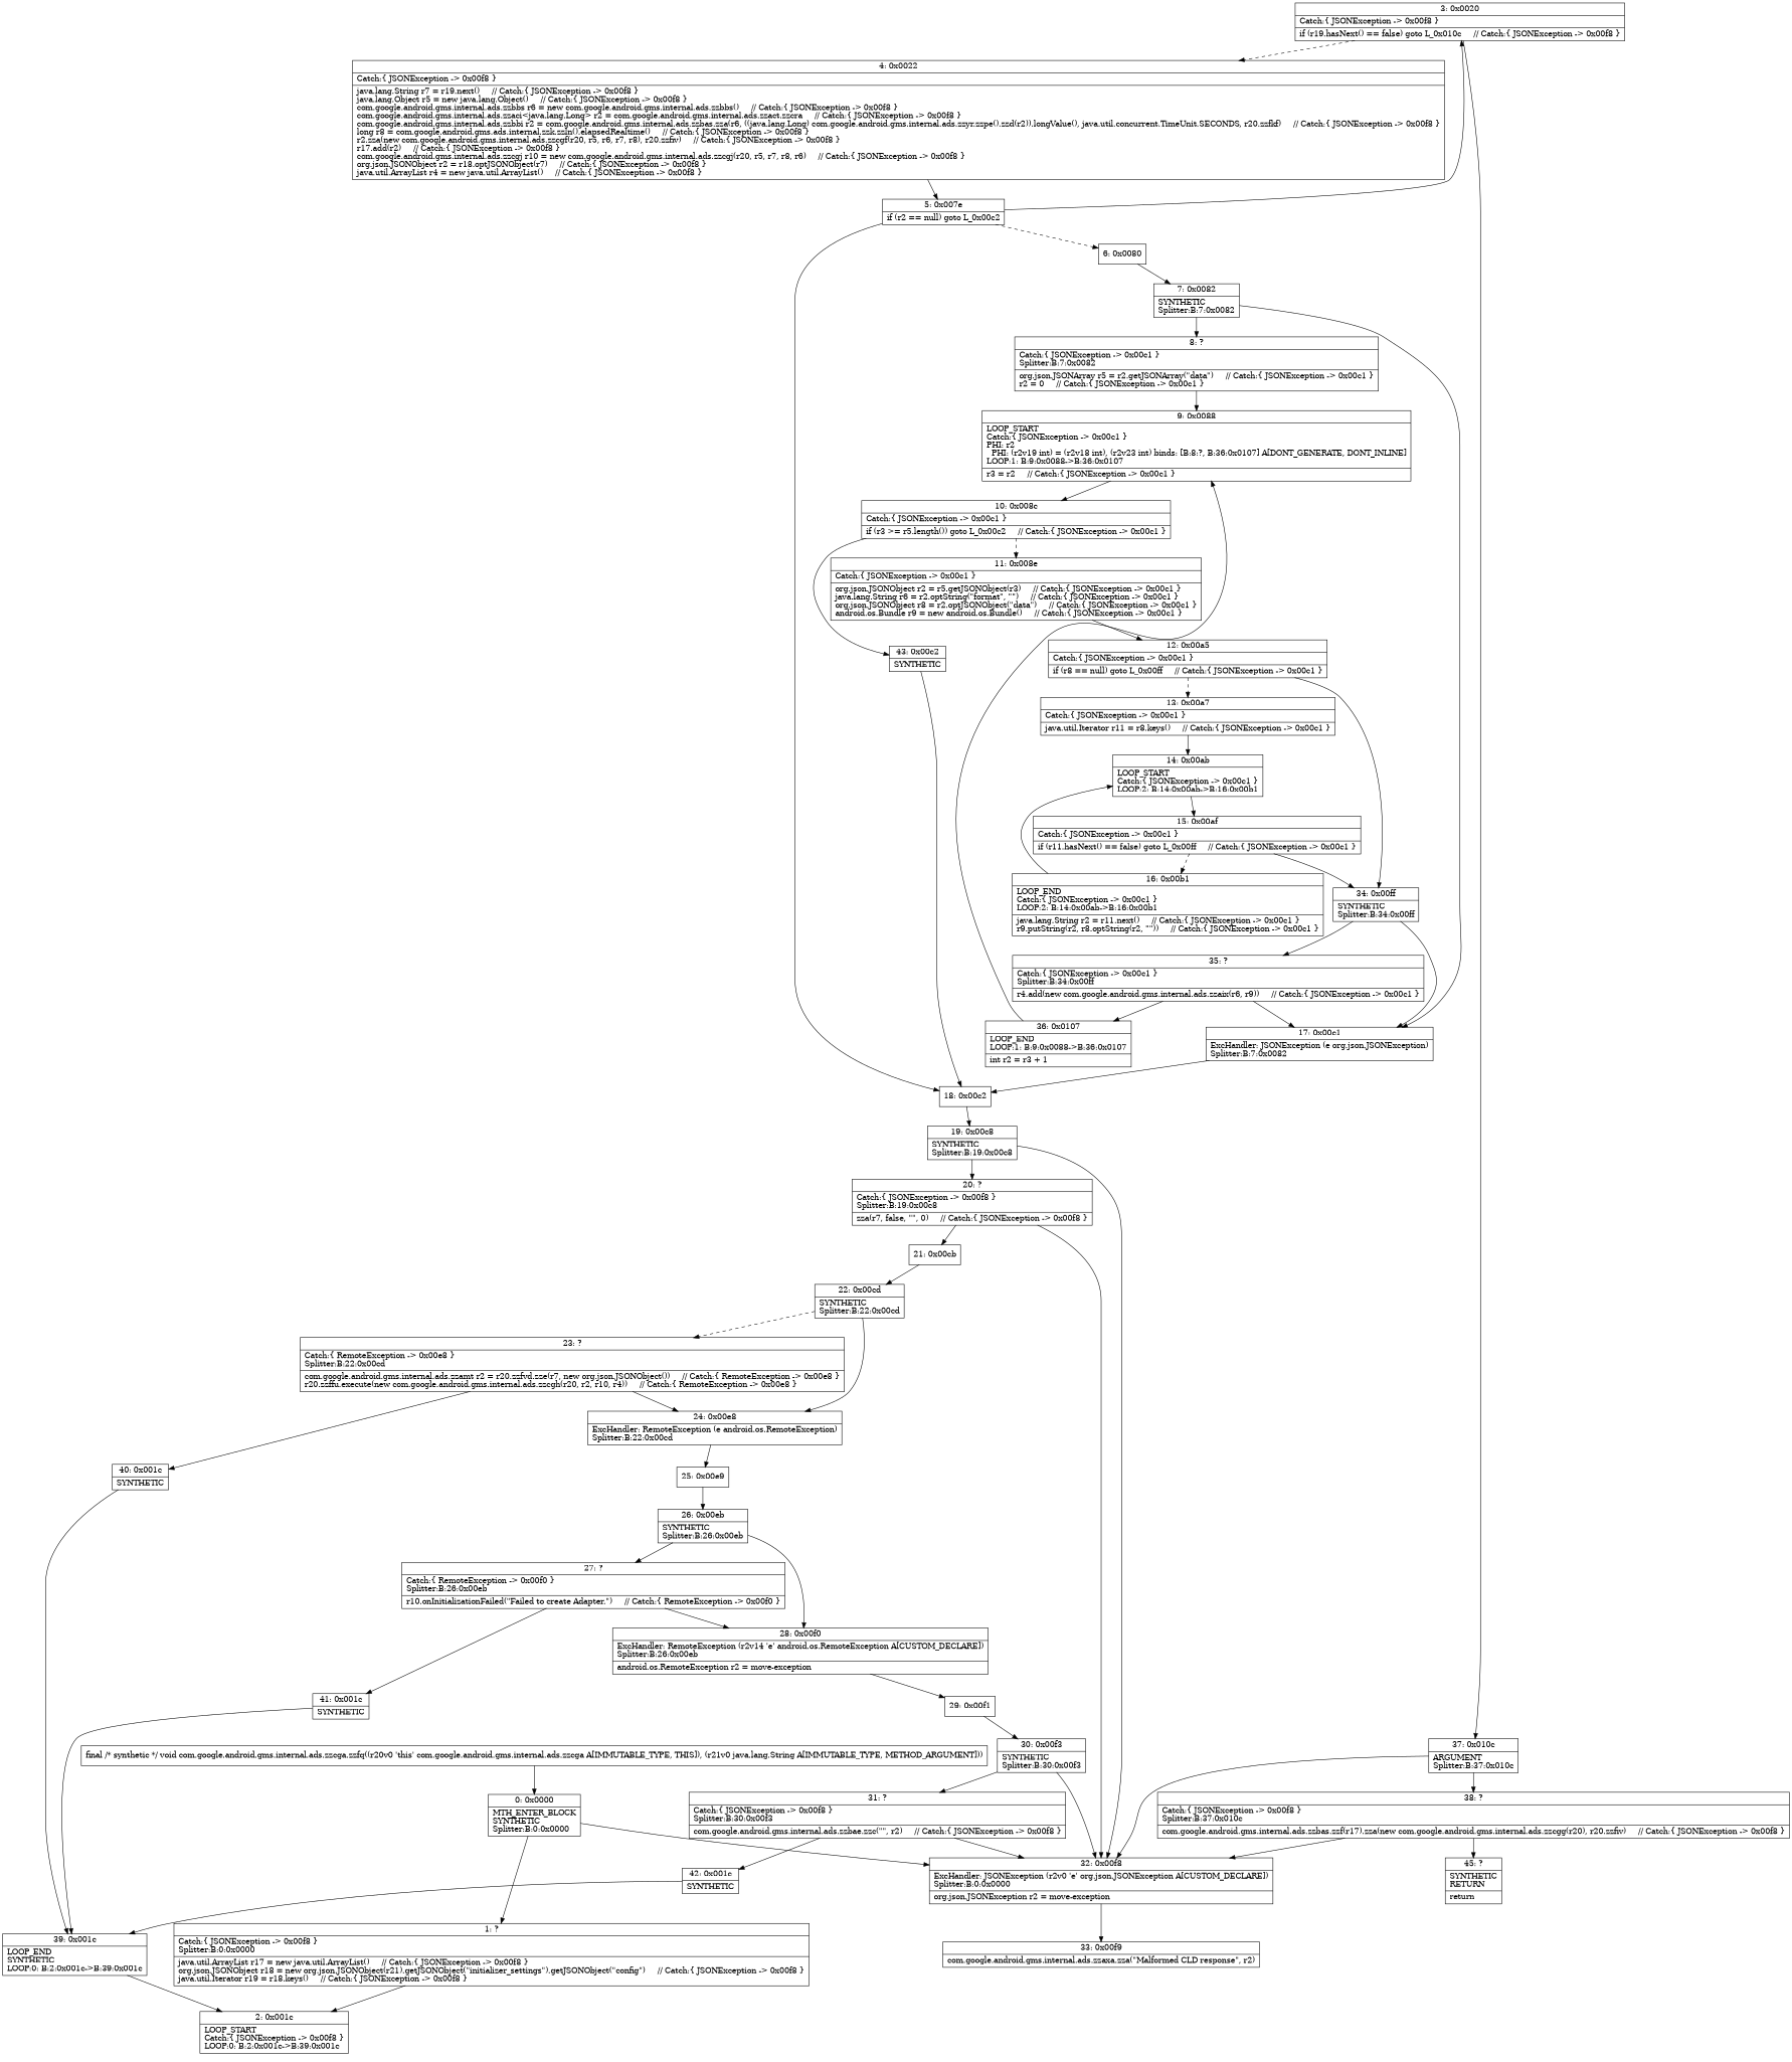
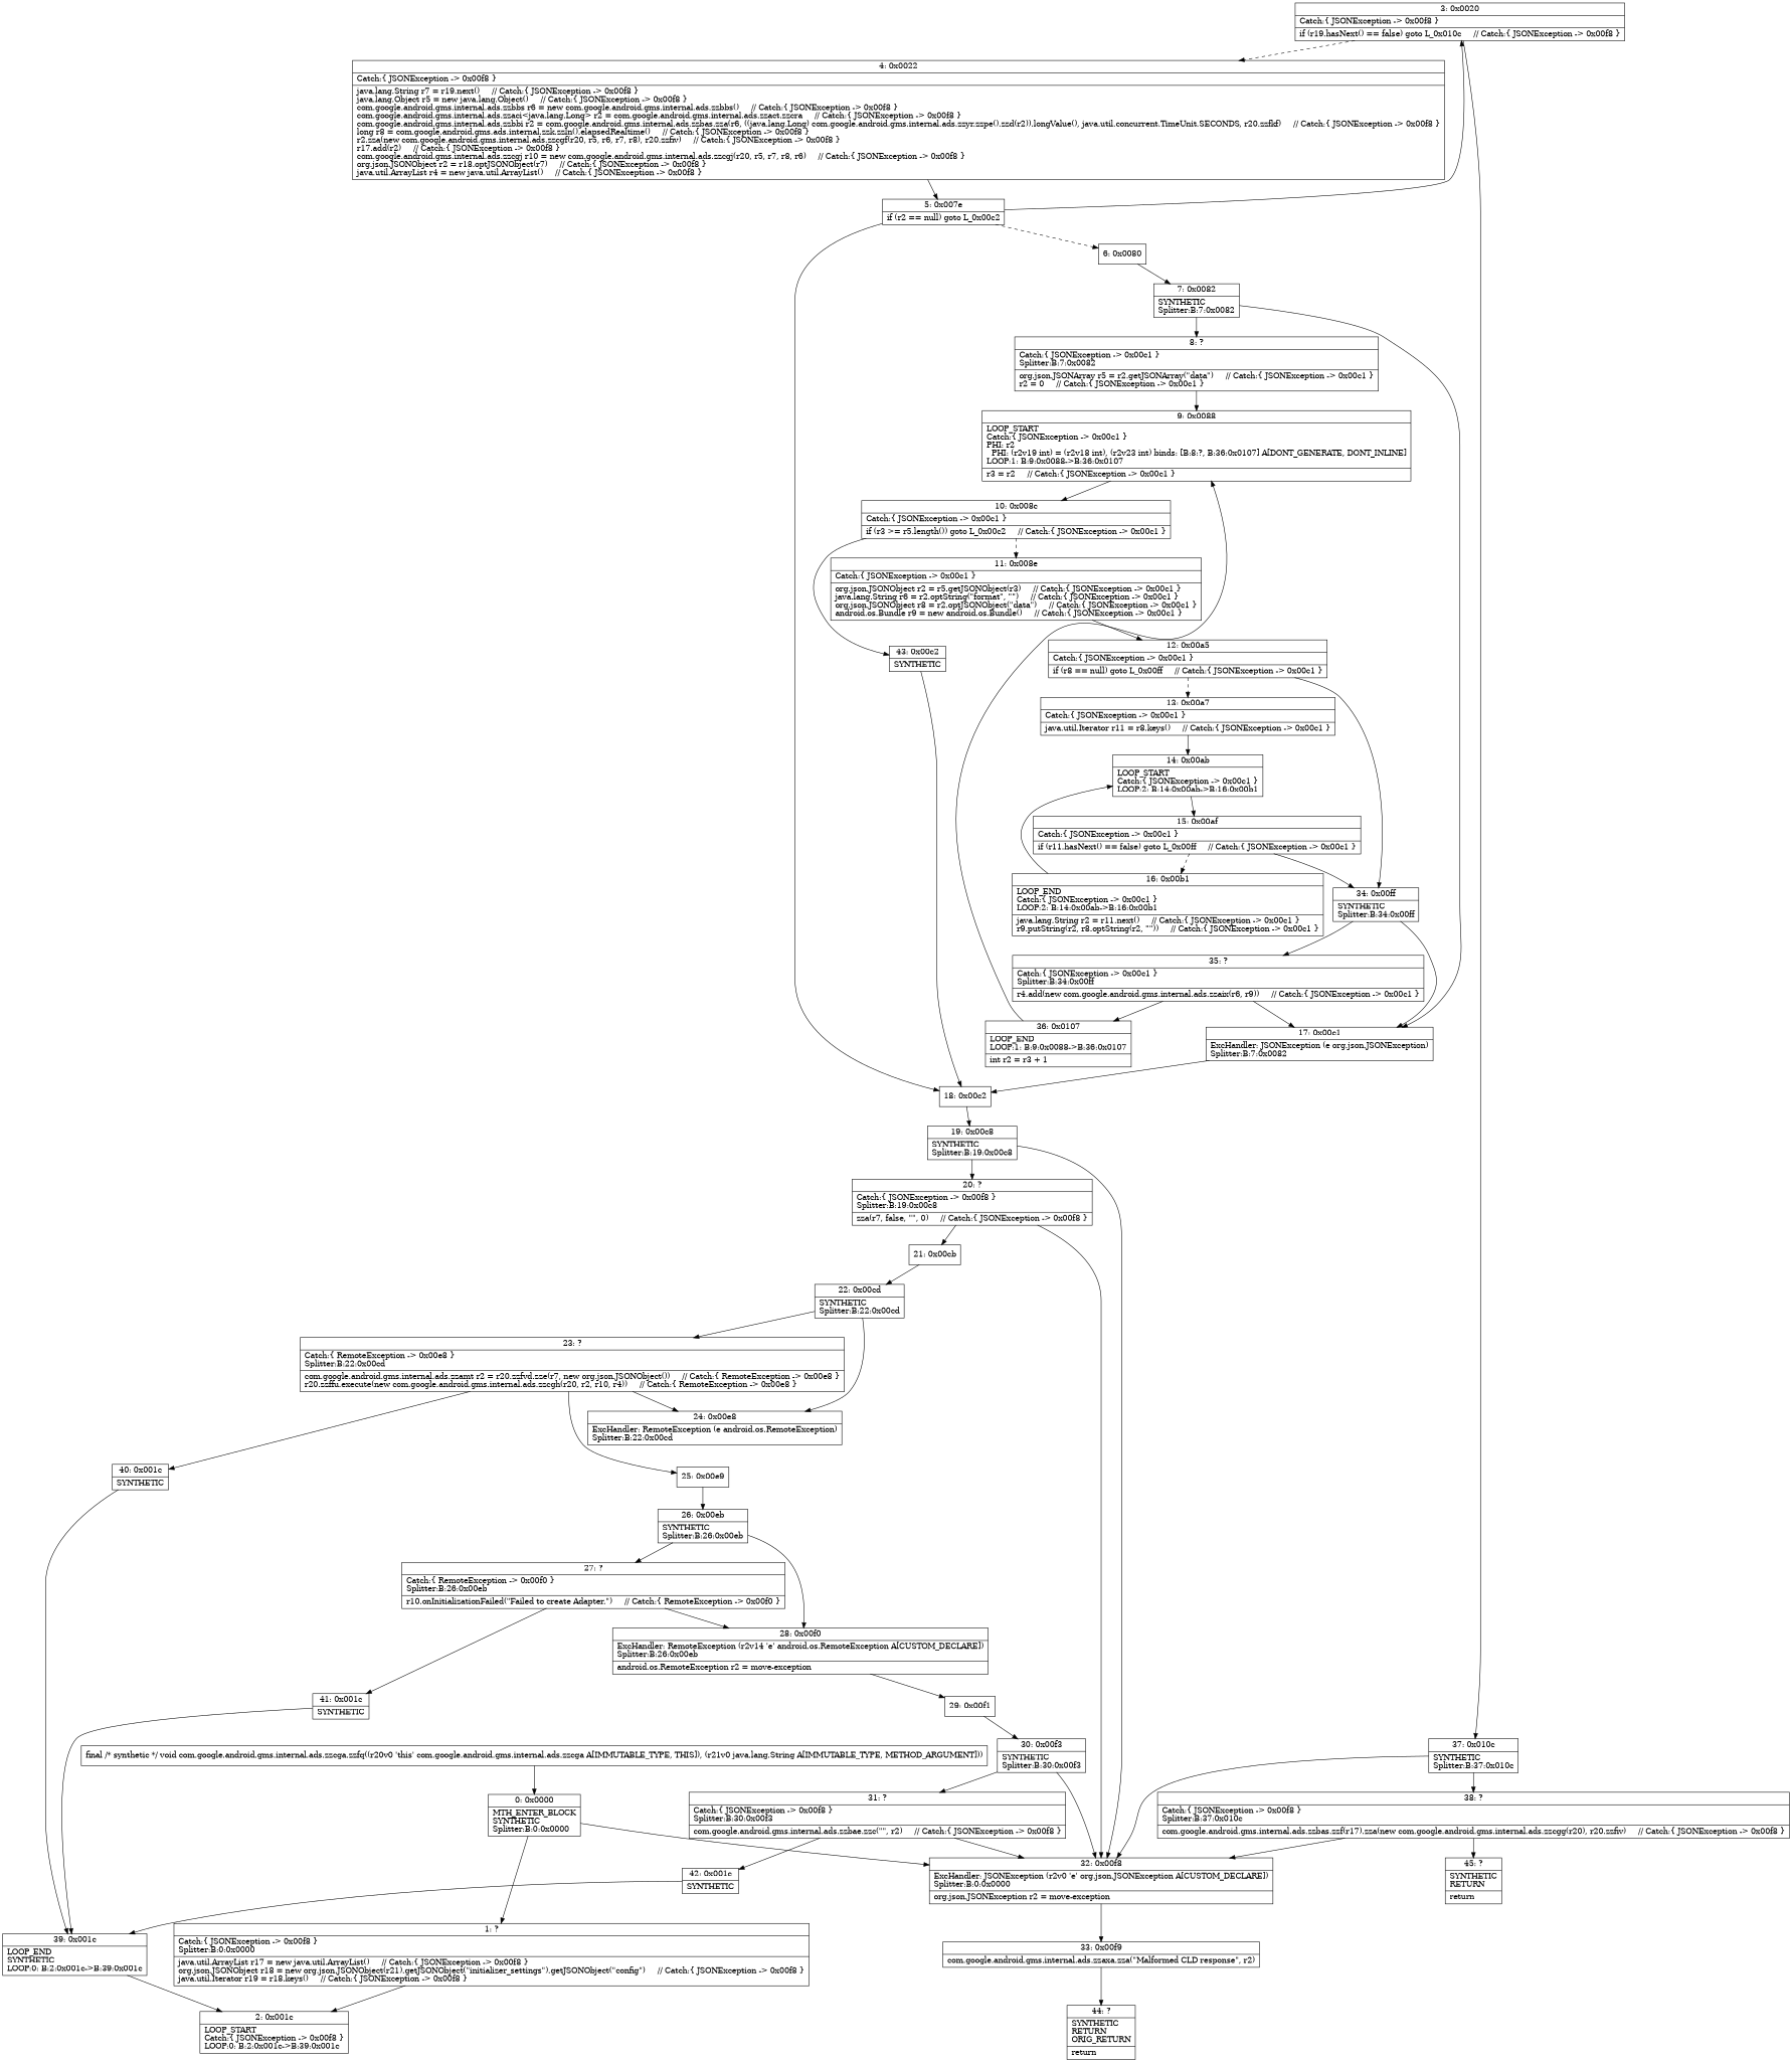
  digraph {
    node [shape=record]
    n1 [label="{0\:\ 0x0000|MTH_ENTER_BLOCK\lSYNTHETIC\lSplitter:B:0:0x0000\l}"]
    n2 [label="{1\:\ ?|Catch:\{ JSONException \-\> 0x00f8 \}\lSplitter:B:0:0x0000\l|java.util.ArrayList r17 = new java.util.ArrayList()     \/\/ Catch:\{ JSONException \-\> 0x00f8 \}\lorg.json.JSONObject r18 = new org.json.JSONObject(r21).getJSONObject(\"initializer_settings\").getJSONObject(\"config\")     \/\/ Catch:\{ JSONException \-\> 0x00f8 \}\ljava.util.Iterator r19 = r18.keys()     \/\/ Catch:\{ JSONException \-\> 0x00f8 \}\l}"]
    n3 [label="{32\:\ 0x00f8|ExcHandler: JSONException (r2v0 'e' org.json.JSONException A[CUSTOM_DECLARE])\lSplitter:B:0:0x0000\l|org.json.JSONException r2 = move\-exception\l}"]
    n4 [label="{2\:\ 0x001c|LOOP_START\lCatch:\{ JSONException \-\> 0x00f8 \}\lLOOP:0: B:2:0x001c\-\>B:39:0x001c\l}"]
    n5 [label="{33\:\ 0x00f9|com.google.android.gms.internal.ads.zzaxa.zza(\"Malformed CLD response\", r2)\l}"]
    n6 [label="{3\:\ 0x0020|Catch:\{ JSONException \-\> 0x00f8 \}\l|if (r19.hasNext() == false) goto L_0x010c     \/\/ Catch:\{ JSONException \-\> 0x00f8 \}\l}"]
    n7 [label="{4\:\ 0x0022|Catch:\{ JSONException \-\> 0x00f8 \}\l|java.lang.String r7 = r19.next()     \/\/ Catch:\{ JSONException \-\> 0x00f8 \}\ljava.lang.Object r5 = new java.lang.Object()     \/\/ Catch:\{ JSONException \-\> 0x00f8 \}\lcom.google.android.gms.internal.ads.zzbbs r6 = new com.google.android.gms.internal.ads.zzbbs()     \/\/ Catch:\{ JSONException \-\> 0x00f8 \}\lcom.google.android.gms.internal.ads.zzaci\<java.lang.Long\> r2 = com.google.android.gms.internal.ads.zzact.zzcra     \/\/ Catch:\{ JSONException \-\> 0x00f8 \}\lcom.google.android.gms.internal.ads.zzbbi r2 = com.google.android.gms.internal.ads.zzbas.zza(r6, ((java.lang.Long) com.google.android.gms.internal.ads.zzyr.zzpe().zzd(r2)).longValue(), java.util.concurrent.TimeUnit.SECONDS, r20.zzfkf)     \/\/ Catch:\{ JSONException \-\> 0x00f8 \}\llong r8 = com.google.android.gms.ads.internal.zzk.zzln().elapsedRealtime()     \/\/ Catch:\{ JSONException \-\> 0x00f8 \}\lr2.zza(new com.google.android.gms.internal.ads.zzcgf(r20, r5, r6, r7, r8), r20.zzfiv)     \/\/ Catch:\{ JSONException \-\> 0x00f8 \}\lr17.add(r2)     \/\/ Catch:\{ JSONException \-\> 0x00f8 \}\lcom.google.android.gms.internal.ads.zzcgj r10 = new com.google.android.gms.internal.ads.zzcgj(r20, r5, r7, r8, r6)     \/\/ Catch:\{ JSONException \-\> 0x00f8 \}\lorg.json.JSONObject r2 = r18.optJSONObject(r7)     \/\/ Catch:\{ JSONException \-\> 0x00f8 \}\ljava.util.ArrayList r4 = new java.util.ArrayList()     \/\/ Catch:\{ JSONException \-\> 0x00f8 \}\l}"]
-   n8 [label="{37\:\ 0x010c|ARGUMENT\lSplitter:B:37:0x010c\l}"]
+   n8 [label="{37\:\ 0x010c|SYNTHETIC\lSplitter:B:37:0x010c\l}"]
    n9 [label="{5\:\ 0x007e|if (r2 == null) goto L_0x00c2\l}"]
    n10 [label="{38\:\ ?|Catch:\{ JSONException \-\> 0x00f8 \}\lSplitter:B:37:0x010c\l|com.google.android.gms.internal.ads.zzbas.zzf(r17).zza(new com.google.android.gms.internal.ads.zzcgg(r20), r20.zzfiv)     \/\/ Catch:\{ JSONException \-\> 0x00f8 \}\l}"]
    n11 [label="{6\:\ 0x0080}"]
    n12 [label="{18\:\ 0x00c2}"]
    n13 [label="{7\:\ 0x0082|SYNTHETIC\lSplitter:B:7:0x0082\l}"]
    n14 [label="{19\:\ 0x00c8|SYNTHETIC\lSplitter:B:19:0x00c8\l}"]
    n15 [label="{8\:\ ?|Catch:\{ JSONException \-\> 0x00c1 \}\lSplitter:B:7:0x0082\l|org.json.JSONArray r5 = r2.getJSONArray(\"data\")     \/\/ Catch:\{ JSONException \-\> 0x00c1 \}\lr2 = 0     \/\/ Catch:\{ JSONException \-\> 0x00c1 \}\l}"]
    n16 [label="{17\:\ 0x00c1|ExcHandler: JSONException (e org.json.JSONException)\lSplitter:B:7:0x0082\l}"]
    n17 [label="{9\:\ 0x0088|LOOP_START\lCatch:\{ JSONException \-\> 0x00c1 \}\lPHI: r2 \l  PHI: (r2v19 int) = (r2v18 int), (r2v23 int) binds: [B:8:?, B:36:0x0107] A[DONT_GENERATE, DONT_INLINE]\lLOOP:1: B:9:0x0088\-\>B:36:0x0107\l|r3 = r2     \/\/ Catch:\{ JSONException \-\> 0x00c1 \}\l}"]
    n18 [label="{10\:\ 0x008c|Catch:\{ JSONException \-\> 0x00c1 \}\l|if (r3 \>= r5.length()) goto L_0x00c2     \/\/ Catch:\{ JSONException \-\> 0x00c1 \}\l}"]
    n19 [label="{11\:\ 0x008e|Catch:\{ JSONException \-\> 0x00c1 \}\l|org.json.JSONObject r2 = r5.getJSONObject(r3)     \/\/ Catch:\{ JSONException \-\> 0x00c1 \}\ljava.lang.String r6 = r2.optString(\"format\", \"\")     \/\/ Catch:\{ JSONException \-\> 0x00c1 \}\lorg.json.JSONObject r8 = r2.optJSONObject(\"data\")     \/\/ Catch:\{ JSONException \-\> 0x00c1 \}\landroid.os.Bundle r9 = new android.os.Bundle()     \/\/ Catch:\{ JSONException \-\> 0x00c1 \}\l}"]
    n20 [label="{43\:\ 0x00c2|SYNTHETIC\l}"]
    n21 [label="{12\:\ 0x00a5|Catch:\{ JSONException \-\> 0x00c1 \}\l|if (r8 == null) goto L_0x00ff     \/\/ Catch:\{ JSONException \-\> 0x00c1 \}\l}"]
    n22 [label="{13\:\ 0x00a7|Catch:\{ JSONException \-\> 0x00c1 \}\l|java.util.Iterator r11 = r8.keys()     \/\/ Catch:\{ JSONException \-\> 0x00c1 \}\l}"]
    n23 [label="{34\:\ 0x00ff|SYNTHETIC\lSplitter:B:34:0x00ff\l}"]
    n24 [label="{14\:\ 0x00ab|LOOP_START\lCatch:\{ JSONException \-\> 0x00c1 \}\lLOOP:2: B:14:0x00ab\-\>B:16:0x00b1\l}"]
    n25 [label="{35\:\ ?|Catch:\{ JSONException \-\> 0x00c1 \}\lSplitter:B:34:0x00ff\l|r4.add(new com.google.android.gms.internal.ads.zzaix(r6, r9))     \/\/ Catch:\{ JSONException \-\> 0x00c1 \}\l}"]
    n26 [label="{15\:\ 0x00af|Catch:\{ JSONException \-\> 0x00c1 \}\l|if (r11.hasNext() == false) goto L_0x00ff     \/\/ Catch:\{ JSONException \-\> 0x00c1 \}\l}"]
    n27 [label="{16\:\ 0x00b1|LOOP_END\lCatch:\{ JSONException \-\> 0x00c1 \}\lLOOP:2: B:14:0x00ab\-\>B:16:0x00b1\l|java.lang.String r2 = r11.next()     \/\/ Catch:\{ JSONException \-\> 0x00c1 \}\lr9.putString(r2, r8.optString(r2, \"\"))     \/\/ Catch:\{ JSONException \-\> 0x00c1 \}\l}"]
    n28 [label="{20\:\ ?|Catch:\{ JSONException \-\> 0x00f8 \}\lSplitter:B:19:0x00c8\l|zza(r7, false, \"\", 0)     \/\/ Catch:\{ JSONException \-\> 0x00f8 \}\l}"]
    n29 [label="{21\:\ 0x00cb}"]
    n30 [label="{22\:\ 0x00cd|SYNTHETIC\lSplitter:B:22:0x00cd\l}"]
    n31 [label="{23\:\ ?|Catch:\{ RemoteException \-\> 0x00e8 \}\lSplitter:B:22:0x00cd\l|com.google.android.gms.internal.ads.zzamt r2 = r20.zzfvd.zze(r7, new org.json.JSONObject())     \/\/ Catch:\{ RemoteException \-\> 0x00e8 \}\lr20.zzffu.execute(new com.google.android.gms.internal.ads.zzcgh(r20, r2, r10, r4))     \/\/ Catch:\{ RemoteException \-\> 0x00e8 \}\l}"]
    n32 [label="{24\:\ 0x00e8|ExcHandler: RemoteException (e android.os.RemoteException)\lSplitter:B:22:0x00cd\l}"]
    n33 [label="{40\:\ 0x001c|SYNTHETIC\l}"]
    n34 [label="{25\:\ 0x00e9}"]
    n35 [label="{39\:\ 0x001c|LOOP_END\lSYNTHETIC\lLOOP:0: B:2:0x001c\-\>B:39:0x001c\l}"]
    n36 [label="{26\:\ 0x00eb|SYNTHETIC\lSplitter:B:26:0x00eb\l}"]
    n37 [label="{27\:\ ?|Catch:\{ RemoteException \-\> 0x00f0 \}\lSplitter:B:26:0x00eb\l|r10.onInitializationFailed(\"Failed to create Adapter.\")     \/\/ Catch:\{ RemoteException \-\> 0x00f0 \}\l}"]
    n38 [label="{28\:\ 0x00f0|ExcHandler: RemoteException (r2v14 'e' android.os.RemoteException A[CUSTOM_DECLARE])\lSplitter:B:26:0x00eb\l|android.os.RemoteException r2 = move\-exception\l}"]
    n39 [label="{41\:\ 0x001c|SYNTHETIC\l}"]
    n40 [label="{29\:\ 0x00f1}"]
    n41 [label="{30\:\ 0x00f3|SYNTHETIC\lSplitter:B:30:0x00f3\l}"]
    n42 [label="{31\:\ ?|Catch:\{ JSONException \-\> 0x00f8 \}\lSplitter:B:30:0x00f3\l|com.google.android.gms.internal.ads.zzbae.zzc(\"\", r2)     \/\/ Catch:\{ JSONException \-\> 0x00f8 \}\l}"]
    n43 [label="{42\:\ 0x001c|SYNTHETIC\l}"]
+   n44 [label="{44\:\ ?|SYNTHETIC\lRETURN\lORIG_RETURN\l|return\l}"]
    n45 [label="{36\:\ 0x0107|LOOP_END\lLOOP:1: B:9:0x0088\-\>B:36:0x0107\l|int r2 = r3 + 1\l}"]
    n46 [label="{45\:\ ?|SYNTHETIC\lRETURN\l|return\l}"]
    n47 [label="{final \/* synthetic *\/ void com.google.android.gms.internal.ads.zzcga.zzfq((r20v0 'this' com.google.android.gms.internal.ads.zzcga A[IMMUTABLE_TYPE, THIS]), (r21v0 java.lang.String A[IMMUTABLE_TYPE, METHOD_ARGUMENT])) }"]
    n1 -> n2
    n1 -> n3
    n2 -> n4
    n3 -> n5
+   n5 -> n44
    n6 -> n7 [style=dashed]
    n6 -> n8
    n7 -> n9
    n8 -> n3
    n8 -> n10
    n9 -> n6
    n9 -> n11 [style=dashed]
    n9 -> n12
    n10 -> n3
    n10 -> n46
    n11 -> n13
    n12 -> n14
    n13 -> n15
    n13 -> n16
    n14 -> n3
    n14 -> n28
    n15 -> n17
    n16 -> n12
    n17 -> n18
    n18 -> n19 [style=dashed]
    n18 -> n20
    n19 -> n21
    n20 -> n12
    n21 -> n22 [style=dashed]
    n21 -> n23
    n22 -> n24
    n23 -> n16
    n23 -> n25
    n24 -> n26
    n25 -> n16
    n25 -> n45
    n26 -> n23
    n26 -> n27 [style=dashed]
    n27 -> n24
    n28 -> n3
    n28 -> n29
    n29 -> n30
-   n30 -> n31 [style=dashed]
+   n30 -> n31
    n30 -> n32
    n31 -> n32
    n31 -> n33
-   n32 -> n34
+   n31 -> n34
    n33 -> n35
    n34 -> n36
    n35 -> n4
    n36 -> n37
    n36 -> n38
    n37 -> n38
    n37 -> n39
    n38 -> n40
    n39 -> n35
    n40 -> n41
    n41 -> n3
    n41 -> n42
    n42 -> n3
    n42 -> n43
    n43 -> n35
    n45 -> n17
    n47 -> n1
  }
